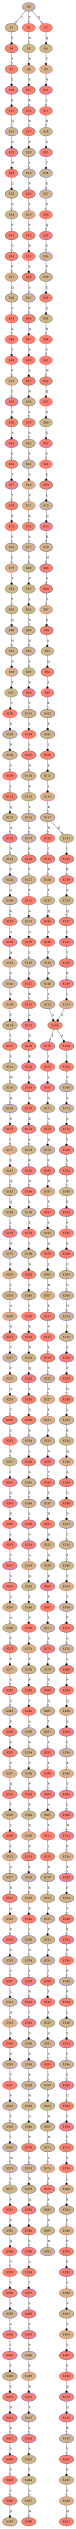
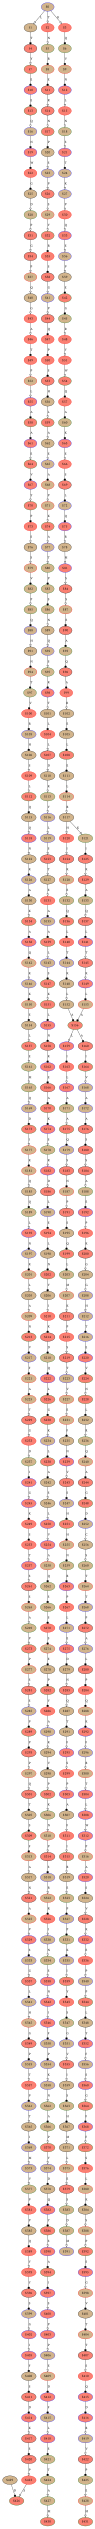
  strict digraph {
    fontname="PT Serif"
    node [color=blue fillcolor=tan fontname="PT Serif" style=filled]
    edge [arrowhead=onormal fontname="PT Serif"]
    S1 [color=black]
    S0
    S2 [color=red fillcolor=salmon]
    S3 [color=red fillcolor=salmon]
    S4 [color=black fillcolor=salmon]
    S5 [color=darkgreen]
    S6 [color=darkgreen]
    S7 [color=darkgreen fillcolor=salmon]
    S8 [color=red]
    S9 [color=red]
    S10 [fillcolor=salmon]
    S11 [color=black fillcolor=salmon]
    S12 [fillcolor=salmon]
    S13 [color=darkgreen fillcolor=salmon]
    S14 [color=black fillcolor=salmon]
    S15 [color=red fillcolor=salmon]
    S16
    S17 [color=darkgreen fillcolor=salmon]
    S18 [color=darkgreen]
    S19 [fillcolor=salmon]
    S20 [color=black]
    S21 [fillcolor=salmon]
    S22 [color=red fillcolor=salmon]
    S23
    S24
    S25 [color=black]
    S26 [color=black fillcolor=salmon]
    S27
    S28 [color=darkgreen]
    S29 [color=red]
    S30 [color=red fillcolor=salmon]
    S31 [color=black fillcolor=salmon]
    S32 [color=darkgreen fillcolor=salmon]
    S33 [fillcolor=salmon]
    S34 [color=black fillcolor=salmon]
    S35 [color=red fillcolor=salmon]
    S36
    S37 [color=red]
    S38 [color=black fillcolor=salmon]
    S39 [color=black]
    S40 [color=black]
    S41
    S42 [color=darkgreen fillcolor=salmon]
    S43 [color=red fillcolor=salmon]
    S44 [color=black fillcolor=salmon]
    S45 [color=darkgreen]
    S46 [color=red fillcolor=salmon]
    S47 [color=red fillcolor=salmon]
    S48 [color=red fillcolor=salmon]
    S49 [color=red fillcolor=salmon]
    S50 [color=red fillcolor=salmon]
    S51 [color=red fillcolor=salmon]
    S52 [color=red]
    S53 [color=black fillcolor=salmon]
    S54 [color=darkgreen fillcolor=salmon]
    S55 [fillcolor=salmon]
    S56 [color=black]
    S57 [color=red fillcolor=salmon]
    S58 [color=darkgreen fillcolor=salmon]
    S59 [color=darkgreen fillcolor=salmon]
    S60 [color=darkgreen]
    S61 [fillcolor=salmon]
    S62 [color=black]
    S63 [fillcolor=salmon]
    S64 [color=darkgreen fillcolor=salmon]
    S65
    S66 [color=red fillcolor=salmon]
    S67 [fillcolor=salmon]
    S68 [color=red]
    S69 [color=black fillcolor=salmon]
    S70 [color=darkgreen fillcolor=salmon]
    S71 [color=red]
    S72
    S73 [color=red fillcolor=salmon]
    S74 [color=darkgreen fillcolor=salmon]
    S75 [fillcolor=salmon]
    S76 [color=black]
    S77
    S78 [color=black]
    S79 [color=red]
    S80 [color=darkgreen]
    S81 [fillcolor=salmon]
    S82 [color=darkgreen]
    S83 [color=darkgreen]
    S84 [color=black fillcolor=salmon]
    S85 [color=darkgreen]
    S86 [color=darkgreen]
    S87 [color=red]
    S88
    S89 [color=black]
    S90 [color=black fillcolor=salmon]
    S91 [color=black]
    S92
    S93 [color=darkgreen]
    S94 [color=red]
    S95 [color=darkgreen]
    S96 [color=black fillcolor=salmon]
    S97 [color=darkgreen]
    S98 [fillcolor=salmon]
    S99 [color=red fillcolor=salmon]
    S100 [color=red fillcolor=salmon]
    S101 [color=black]
    S102 [color=black]
    S103
    S104 [color=red fillcolor=salmon]
    S105 [color=black]
    S106 [color=black]
    S107 [color=black fillcolor=salmon]
    S108 [color=darkgreen fillcolor=salmon]
    S109 [color=red fillcolor=salmon]
    S110 [color=black]
    S111 [color=black]
    S112 [color=darkgreen fillcolor=salmon]
    S113 [color=darkgreen]
    S114 [color=red]
    S115 [color=black]
    S116
    S117 [color=black]
    S118 [fillcolor=salmon]
    S119
    S120 [color=red fillcolor=salmon]
    S121 [color=darkgreen]
    S122 [color=black]
    S123 [color=black fillcolor=salmon]
    S124 [color=black fillcolor=salmon]
    S125 [color=black fillcolor=salmon]
    S126
    S127 [color=black]
    S128 [color=red]
    S129 [color=black fillcolor=salmon]
    S130 [color=black]
    S131 [color=red fillcolor=salmon]
    S132 [color=darkgreen]
    S133 [color=darkgreen]
    S134 [color=darkgreen fillcolor=salmon]
    S135
    S136 [color=darkgreen fillcolor=salmon]
    S137 [color=black fillcolor=salmon]
    S138 [fillcolor=salmon]
    S139 [color=darkgreen fillcolor=salmon]
    S140 [color=red fillcolor=salmon]
    S141 [fillcolor=salmon]
    S142 [color=red]
    S143
    S144
    S145 [color=black fillcolor=salmon]
    S146
    S147 [color=darkgreen fillcolor=salmon]
    S148 [color=black]
    S149 [fillcolor=salmon]
    S150 [color=red]
    S151 [color=darkgreen fillcolor=salmon]
    S152 [color=black]
    S153 [color=red]
    S154 [color=black]
    S155 [fillcolor=salmon]
    S156 [color=darkgreen fillcolor=salmon]
    S157 [color=darkgreen fillcolor=salmon]
    S158 [color=black fillcolor=salmon]
    S159 [fillcolor=salmon]
    S160 [color=black fillcolor=salmon]
    S161 [color=darkgreen]
    S162 [fillcolor=salmon]
    S163 [color=red fillcolor=salmon]
    S164 [color=darkgreen fillcolor=salmon]
    S165 [color=darkgreen]
    S166 [color=black fillcolor=salmon]
    S167 [fillcolor=salmon]
    S168
    S169
    S170 [color=darkgreen fillcolor=salmon]
    S171 [color=darkgreen]
    S172
    S173 [color=darkgreen fillcolor=salmon]
    S174 [fillcolor=salmon]
    S175 [color=darkgreen fillcolor=salmon]
    S176 [color=black fillcolor=salmon]
    S177 [color=red]
    S178 [color=darkgreen]
    S179
    S180 [color=black fillcolor=salmon]
    S181 [color=red]
    S182 [fillcolor=salmon]
    S183 [color=black fillcolor=salmon]
    S184 [color=black fillcolor=salmon]
    S185 [color=black]
    S186 [color=black fillcolor=salmon]
    S187 [color=red]
    S188 [color=darkgreen]
    S189 [color=darkgreen]
    S190
    S191 [color=black fillcolor=salmon]
    S192 [fillcolor=salmon]
    S193 [fillcolor=salmon]
    S194 [color=red fillcolor=salmon]
    S195 [color=black]
    S196 [color=red fillcolor=salmon]
    S197
    S198 [color=black]
    S199 [color=darkgreen fillcolor=salmon]
    S200 [color=black fillcolor=salmon]
    S201 [color=red]
    S202 [color=darkgreen fillcolor=salmon]
    S203 [color=darkgreen]
    S204 [color=black]
    S205 [color=black]
    S206 [color=black]
    S207 [color=red]
    S208
    S209 [color=red]
    S210 [color=red fillcolor=salmon]
    S211 [color=black fillcolor=salmon]
    S212
    S213 [color=darkgreen fillcolor=salmon]
    S214 [color=black fillcolor=salmon]
    S215 [color=red fillcolor=salmon]
-   S216 [color=black]
+   S216
    S217
    S218 [color=darkgreen]
    S219 [color=black fillcolor=salmon]
    S220 [fillcolor=salmon]
    S221 [color=red]
    S222 [fillcolor=salmon]
    S223
    S224 [color=darkgreen fillcolor=salmon]
    S225 [color=red]
    S226 [color=darkgreen fillcolor=salmon]
    S227 [color=red]
    S228 [color=darkgreen fillcolor=salmon]
    S229 [color=black fillcolor=salmon]
    S230 [color=darkgreen fillcolor=salmon]
    S231 [color=red]
    S232 [color=black]
    S233 [color=red fillcolor=salmon]
    S234
    S235 [color=black]
    S236 [color=darkgreen]
    S237 [color=darkgreen]
    S238 [color=darkgreen fillcolor=salmon]
    S239 [fillcolor=salmon]
    S240 [color=red]
    S241 [fillcolor=salmon]
    S242 [color=black]
    S243 [color=black fillcolor=salmon]
    S244 [color=black fillcolor=salmon]
    S245 [fillcolor=salmon]
    S246 [color=black]
    S247
    S248 [color=darkgreen fillcolor=salmon]
    S249 [color=red fillcolor=salmon]
    S250 [fillcolor=salmon]
    S251 [color=darkgreen fillcolor=salmon]
    S252
    S253 [color=red fillcolor=salmon]
    S254 [fillcolor=salmon]
    S255 [color=red]
    S256 [color=black]
    S257 [fillcolor=salmon]
    S258 [color=red]
    S259 [color=darkgreen]
    S260 [color=darkgreen]
    S261 [color=black fillcolor=salmon]
    S262 [color=darkgreen]
    S263 [fillcolor=salmon]
    S264 [color=red]
    S265 [color=red]
    S266 [color=darkgreen]
    S267 [color=red fillcolor=salmon]
    S268
    S269 [color=darkgreen]
    S270 [color=red fillcolor=salmon]
    S271
    S272 [color=black fillcolor=salmon]
    S273 [color=darkgreen fillcolor=salmon]
    S274 [color=red]
    S275 [fillcolor=salmon]
    S276
    S277 [color=red]
    S278 [color=black]
    S279 [color=black]
    S280 [color=black fillcolor=salmon]
    S281 [color=black fillcolor=salmon]
    S282 [color=darkgreen fillcolor=salmon]
    S283 [color=black fillcolor=salmon]
    S284 [color=red fillcolor=salmon]
    S285
    S286 [color=red fillcolor=salmon]
    S287 [color=black]
    S288 [color=red]
    S289 [color=darkgreen fillcolor=salmon]
    S290
    S291 [color=black]
    S292 [fillcolor=salmon]
    S293 [color=black fillcolor=salmon]
    S294 [color=black]
    S295 [fillcolor=salmon]
    S296
    S297 [color=red]
    S298 [color=black]
    S299 [color=red fillcolor=salmon]
    S300 [color=red]
    S301 [color=black fillcolor=salmon]
    S302 [color=darkgreen fillcolor=salmon]
    S303 [fillcolor=salmon]
    S304 [fillcolor=salmon]
    S305 [color=black]
    S306 [color=darkgreen]
    S307 [color=black]
    S308 [fillcolor=salmon]
    S309 [color=darkgreen fillcolor=salmon]
    S310 [color=red]
    S311 [color=red fillcolor=salmon]
    S312 [fillcolor=salmon]
    S313 [color=red]
    S314 [color=black fillcolor=salmon]
    S315 [color=darkgreen fillcolor=salmon]
    S316 [color=red]
    S317 [color=black]
    S318
    S319 [color=black]
    S320 [fillcolor=salmon]
    S321 [color=black fillcolor=salmon]
    S322 [color=red]
    S323 [color=darkgreen]
    S324 [color=black]
    S325 [color=red]
    S326 [color=red fillcolor=salmon]
    S327
    S328 [color=black fillcolor=salmon]
    S329 [fillcolor=salmon]
    S330
    S331 [color=darkgreen]
    S332 [fillcolor=salmon]
    S333
    S334 [color=darkgreen]
    S335
    S336 [color=red fillcolor=salmon]
    S337 [color=black fillcolor=salmon]
    S338 [fillcolor=salmon]
    S339 [color=darkgreen fillcolor=salmon]
    S340
    S341
    S342 [fillcolor=salmon]
    S343 [color=red fillcolor=salmon]
    S344 [color=darkgreen fillcolor=salmon]
    S345 [color=red]
    S346 [fillcolor=salmon]
    S347 [color=darkgreen]
    S348 [color=black]
    S349 [color=black fillcolor=salmon]
    S350
    S351
    S352 [fillcolor=salmon]
    S353
    S354
    S355 [color=black fillcolor=salmon]
    S356
    S357 [color=red fillcolor=salmon]
    S358
    S359 [color=black]
    S360 [fillcolor=salmon]
    S361
    S362 [color=darkgreen]
    S363 [color=darkgreen]
    S364 [color=darkgreen fillcolor=salmon]
    S365 [color=black]
    S366 [color=darkgreen]
    S367 [color=black]
    S368 [fillcolor=salmon]
    S369
    S370 [color=darkgreen fillcolor=salmon]
    S371 [color=black]
    S372 [color=darkgreen fillcolor=salmon]
    S373
    S374
    S375 [color=red]
    S376 [color=red fillcolor=salmon]
    S377 [color=darkgreen]
    S378 [color=black]
    S379 [color=black fillcolor=salmon]
    S380 [color=red]
    S381 [color=red fillcolor=salmon]
    S382 [fillcolor=salmon]
    S383 [color=darkgreen]
    S384 [color=black]
    S385 [color=black]
    S386 [color=darkgreen fillcolor=salmon]
    S387 [color=darkgreen]
    S388 [color=red]
    S389 [color=red fillcolor=salmon]
    S390 [fillcolor=salmon]
    S391
    S392 [color=darkgreen fillcolor=salmon]
    S393 [color=red fillcolor=salmon]
    S394 [color=darkgreen fillcolor=salmon]
    S395 [fillcolor=salmon]
    S396 [color=black fillcolor=salmon]
    S397 [fillcolor=salmon]
    S398 [color=red]
    S399
    S400 [fillcolor=salmon]
    S401 [color=black]
    S402 [fillcolor=salmon]
    S403 [fillcolor=salmon]
    S404 [color=red]
    S405 [fillcolor=salmon]
    S406
    S407 [color=black fillcolor=salmon]
    S408 [color=black]
    S409 [color=red]
    S410 [color=red fillcolor=salmon]
    S411 [color=black fillcolor=salmon]
    S412 [fillcolor=salmon]
    S413 [fillcolor=salmon]
    S414 [fillcolor=salmon]
    S415
    S416 [fillcolor=salmon]
    S417 [color=black fillcolor=salmon]
    S418 [fillcolor=salmon]
    S419
    S420 [color=black fillcolor=salmon]
    S421 [color=darkgreen]
    S422 [color=black fillcolor=salmon]
    S423 [color=red fillcolor=salmon]
    S424 [color=darkgreen]
    S425 [color=darkgreen]
    S426 [color=darkgreen fillcolor=salmon]
    S427 [color=darkgreen]
    S428 [color=red]
    S429 [color=black]
    S430 [color=darkgreen fillcolor=salmon]
    S431 [color=darkgreen fillcolor=salmon]
    S1 -> S4 [arrowhead=dot label=T]
    S0 -> S1 [label=L]
    S0 -> S2 [label=T]
    S0 -> S3 [label=K]
    S2 -> S5 [label=N]
    S3 -> S6 [arrowhead=dot label=Q]
    S4 -> S7 [label=Y]
    S5 -> S8 [arrowhead=dot label=R]
    S6 -> S9 [arrowhead=dot label=V]
    S7 -> S10 [arrowhead=dot label=E]
    S8 -> S11 [arrowhead=dot label=E]
    S9 -> S12 [arrowhead=dot label=N]
    S10 -> S13 [arrowhead=dot label=E]
    S11 -> S14 [label=R]
    S12 -> S15 [label=L]
    S13 -> S16 [label=Q]
    S14 -> S17 [label=N]
    S15 -> S18 [label=N]
    S16 -> S19 [arrowhead=dot label=N]
    S17 -> S20 [arrowhead=dot label=P]
-   S18 -> S21 [arrowhead=dot label=S]
+   S18 -> S21 [label=S]
    S19 -> S22 [arrowhead=dot label=W]
    S20 -> S23 [label=S]
    S21 -> S24 [arrowhead=dot label=T]
    S22 -> S25 [arrowhead=dot label=G]
    S23 -> S26 [label=P]
    S24 -> S27 [label=K]
    S25 -> S28 [label=D]
    S26 -> S29 [label=S]
    S27 -> S30 [label=P]
    S28 -> S31 [label=P]
    S29 -> S32 [label=Y]
    S30 -> S33 [label=Q]
    S31 -> S34 [label=G]
    S32 -> S35 [arrowhead=dot label=R]
    S33 -> S36 [label=E]
    S34 -> S37 [label=P]
    S35 -> S38 [arrowhead=dot label=S]
    S36 -> S39 [label=P]
    S37 -> S40 [label=Q]
    S38 -> S41 [label=G]
    S39 -> S42 [arrowhead=dot label=E]
    S40 -> S43 [label=G]
    S41 -> S44 [label=P]
    S42 -> S45 [arrowhead=dot label=G]
    S43 -> S46 [label=A]
    S44 -> S47 [arrowhead=dot label=Q]
    S45 -> S48 [label=R]
    S46 -> S49 [arrowhead=dot label=T]
    S47 -> S50 [arrowhead=dot label=P]
    S48 -> S51 [label=Y]
    S49 -> S52 [label=P]
    S50 -> S53 [arrowhead=dot label=S]
    S51 -> S54 [label=W]
    S52 -> S55 [label=L]
    S53 -> S56 [arrowhead=dot label=H]
    S54 -> S57 [arrowhead=dot label=Q]
    S55 -> S58 [arrowhead=dot label=A]
    S56 -> S59 [label=L]
    S57 -> S60 [arrowhead=dot label=A]
    S58 -> S61 [arrowhead=dot label=A]
    S59 -> S62 [label=A]
    S60 -> S63 [arrowhead=dot label=K]
    S61 -> S64 [label=E]
    S62 -> S65 [label=E]
    S63 -> S66 [label=E]
    S64 -> S67 [arrowhead=dot label=V]
    S65 -> S68 [arrowhead=dot label=A]
    S66 -> S69 [arrowhead=dot label=S]
    S67 -> S70 [label=Y]
    S68 -> S71 [label=P]
    S69 -> S72 [arrowhead=dot label=L]
    S70 -> S73 [arrowhead=dot label=P]
    S71 -> S74 [label=K]
    S72 -> S75 [arrowhead=dot label=Q]
    S73 -> S76 [label=S]
    S74 -> S77 [label=A]
    S75 -> S78 [label=R]
    S76 -> S79 [label=S]
    S77 -> S80 [label=T]
    S78 -> S81 [label=M]
    S79 -> S82 [arrowhead=dot label=V]
    S80 -> S83 [arrowhead=dot label=P]
    S81 -> S84 [label=S]
    S82 -> S85 [label=P]
    S83 -> S86 [arrowhead=dot label=S]
    S84 -> S87 [label=S]
    S85 -> S88 [arrowhead=dot label=Q]
    S86 -> S89 [label=N]
    S87 -> S90 [arrowhead=dot label=E]
    S88 -> S91 [label=H]
    S89 -> S92 [label=Q]
    S90 -> S93 [arrowhead=dot label=A]
    S91 -> S94 [arrowhead=dot label=N]
    S92 -> S95 [label=S]
    S93 -> S96 [arrowhead=dot label=Q]
    S94 -> S97 [arrowhead=dot label=T]
    S95 -> S98 [arrowhead=dot label=K]
    S96 -> S99 [arrowhead=dot label=A]
    S97 -> S100 [arrowhead=dot label=V]
    S98 -> S101 [label=T]
    S99 -> S102 [label=R]
    S100 -> S103 [arrowhead=dot label=R]
    S101 -> S104 [arrowhead=dot label=L]
    S102 -> S105 [arrowhead=dot label=E]
    S103 -> S106 [arrowhead=dot label=H]
    S104 -> S107 [label=L]
    S105 -> S108 [arrowhead=dot label=L]
    S106 -> S109 [label=S]
    S107 -> S110 [label=D]
    S108 -> S111 [arrowhead=dot label=E]
    S109 -> S112 [label=L]
    S110 -> S113 [label=K]
    S111 -> S114 [arrowhead=dot label=L]
    S112 -> S115 [arrowhead=dot label=Q]
    S113 -> S116 [label=Y]
    S114 -> S117 [label=R]
    S115 -> S118 [label=Q]
    S116 -> S119 [label=L]
    S117 -> S120 [label=H]
    S117 -> S121 [label=K]
    S118 -> S122 [label=N]
    S119 -> S123 [label=S]
    S120 -> S124 [label=I]
    S121 -> S125 [arrowhead=dot label=I]
    S122 -> S126 [arrowhead=dot label=K]
    S123 -> S127 [label=T]
    S124 -> S128 [label=K]
    S125 -> S129 [label=K]
    S126 -> S130 [arrowhead=dot label=A]
    S127 -> S131 [label=E]
    S128 -> S132 [label=E]
    S129 -> S133 [arrowhead=dot label=A]
    S130 -> S134 [label=K]
    S131 -> S135 [arrowhead=dot label=A]
    S132 -> S136 [arrowhead=dot label=Q]
    S133 -> S137 [label=Q]
    S134 -> S138 [arrowhead=dot label=A]
    S135 -> S139 [arrowhead=dot label=A]
    S136 -> S140 [arrowhead=dot label=L]
    S137 -> S141 [arrowhead=dot label=L]
    S138 -> S142 [arrowhead=dot label=Q]
    S139 -> S143 [label=L]
    S140 -> S144 [arrowhead=dot label=T]
    S141 -> S145 [label=T]
    S142 -> S146 [label=K]
    S143 -> S147 [arrowhead=dot label=S]
    S144 -> S148 [arrowhead=dot label=K]
    S145 -> S149 [label=K]
    S146 -> S150 [arrowhead=dot label=K]
    S147 -> S151 [label=K]
    S148 -> S152 [label=L]
    S149 -> S153 [arrowhead=dot label=L]
    S150 -> S154 [arrowhead=dot label=E]
    S151 -> S155 [arrowhead=dot label=L]
    S152 -> S156 [arrowhead=dot label=A]
    S153 -> S156 [arrowhead=dot label=A]
    S154 -> S157 [label=L]
    S155 -> S158 [arrowhead=dot label=N]
    S156 -> S159 [label=L]
    S156 -> S160 [arrowhead=dot label=A]
    S157 -> S161 [label=E]
    S158 -> S162 [arrowhead=dot label=K]
    S159 -> S163 [arrowhead=dot label=I]
    S160 -> S164 [arrowhead=dot label=I]
    S161 -> S165 [label=M]
    S162 -> S166 [arrowhead=dot label=E]
-   S163 -> S167 [arrowhead=dot label=L]
+   S163 -> S167 [label=L]
    S164 -> S168 [label=V]
    S165 -> S169 [label=Q]
    S166 -> S170 [arrowhead=dot label=A]
    S167 -> S171 [arrowhead=dot label=A]
    S168 -> S172 [arrowhead=dot label=A]
    S169 -> S173 [arrowhead=dot label=D]
    S170 -> S174 [arrowhead=dot label=K]
    S171 -> S175 [label=A]
    S172 -> S176 [arrowhead=dot label=A]
    S173 -> S177 [label=I]
    S174 -> S178 [label=S]
    S175 -> S179 [arrowhead=dot label=Q]
    S176 -> S180 [arrowhead=dot label=S]
    S177 -> S181 [arrowhead=dot label=K]
    S178 -> S182 [label=R]
    S179 -> S183 [label=S]
    S180 -> S184 [label=S]
    S181 -> S185 [label=Q]
    S182 -> S186 [label=D]
    S183 -> S187 [arrowhead=dot label=N]
    S184 -> S188 [label=A]
    S185 -> S189 [arrowhead=dot label=Q]
    S186 -> S190 [arrowhead=dot label=L]
    S187 -> S191 [label=P]
    S188 -> S192 [arrowhead=dot label=E]
    S189 -> S193 [label=L]
    S190 -> S194 [arrowhead=dot label=E]
    S191 -> S195 [arrowhead=dot label=S]
    S192 -> S196 [label=P]
    S193 -> S197 [arrowhead=dot label=N]
    S194 -> S198 [arrowhead=dot label=L]
    S195 -> S199 [arrowhead=dot label=Q]
    S196 -> S200 [arrowhead=dot label=K]
    S197 -> S201 [arrowhead=dot label=K]
    S198 -> S202 [arrowhead=dot label=N]
    S199 -> S203 [arrowhead=dot label=L]
    S200 -> S204 [label=G]
    S201 -> S205 [label=L]
    S202 -> S206 [arrowhead=dot label=Y]
    S203 -> S207 [label=M]
    S204 -> S208 [label=G]
    S205 -> S209 [label=A]
    S206 -> S210 [label=I]
    S207 -> S211 [label=K]
    S208 -> S212 [label=H]
    S209 -> S213 [arrowhead=dot label=N]
    S210 -> S214 [arrowhead=dot label=K]
    S211 -> S215 [label=P]
    S212 -> S216 [arrowhead=dot label=T]
    S213 -> S217 [arrowhead=dot label=V]
    S214 -> S218 [arrowhead=dot label=D]
    S215 -> S219 [label=S]
    S216 -> S220 [arrowhead=dot label=E]
    S217 -> S221 [arrowhead=dot label=F]
    S218 -> S222 [arrowhead=dot label=Q]
    S219 -> S223 [label=T]
    S220 -> S224 [arrowhead=dot label=V]
    S221 -> S225 [arrowhead=dot label=A]
    S222 -> S226 [arrowhead=dot label=L]
    S223 -> S227 [label=V]
    S224 -> S228 [label=N]
    S225 -> S229 [label=T]
    S226 -> S230 [arrowhead=dot label=G]
    S227 -> S231 [label=E]
    S228 -> S232 [arrowhead=dot label=L]
    S229 -> S233 [label=G]
    S230 -> S234 [label=K]
    S231 -> S235 [arrowhead=dot label=F]
    S232 -> S236 [label=R]
    S233 -> S237 [label=D]
    S234 -> S238 [arrowhead=dot label=L]
    S235 -> S239 [arrowhead=dot label=N]
    S236 -> S240 [arrowhead=dot label=Q]
    S237 -> S241 [arrowhead=dot label=I]
    S238 -> S242 [arrowhead=dot label=A]
    S239 -> S243 [label=V]
    S240 -> S244 [arrowhead=dot label=A]
    S241 -> S245 [label=G]
    S242 -> S246 [label=S]
    S243 -> S247 [arrowhead=dot label=S]
    S244 -> S248 [arrowhead=dot label=G]
    S245 -> S249 [arrowhead=dot label=K]
    S246 -> S250 [label=L]
    S247 -> S251 [arrowhead=dot label=H]
    S248 -> S252 [arrowhead=dot label=D]
    S249 -> S253 [arrowhead=dot label=S]
    S250 -> S254 [label=V]
    S251 -> S255 [arrowhead=dot label=H]
    S252 -> S256 [label=C]
    S253 -> S257 [label=T]
    S254 -> S258 [label=A]
    S255 -> S259 [arrowhead=dot label=N]
    S256 -> S260 [label=S]
    S257 -> S261 [label=S]
    S258 -> S262 [arrowhead=dot label=Q]
    S259 -> S263 [arrowhead=dot label=R]
    S260 -> S264 [arrowhead=dot label=T]
    S261 -> S265 [arrowhead=dot label=S]
    S262 -> S266 [arrowhead=dot label=S]
    S263 -> S267 [arrowhead=dot label=P]
    S264 -> S268 [arrowhead=dot label=T]
    S265 -> S269 [label=A]
    S266 -> S270 [arrowhead=dot label=S]
    S267 -> S271 [arrowhead=dot label=L]
    S268 -> S272 [arrowhead=dot label=P]
    S269 -> S273 [label=P]
    S270 -> S274 [arrowhead=dot label=S]
    S271 -> S275 [label=E]
    S272 -> S276 [label=A]
    S273 -> S277 [arrowhead=dot label=P]
    S274 -> S278 [arrowhead=dot label=E]
    S275 -> S279 [arrowhead=dot label=D]
    S276 -> S280 [arrowhead=dot label=L]
    S277 -> S281 [label=S]
    S278 -> S282 [arrowhead=dot label=P]
    S279 -> S283 [label=N]
    S280 -> S284 [arrowhead=dot label=P]
    S281 -> S285 [label=S]
    S282 -> S286 [arrowhead=dot label=Y]
    S283 -> S287 [label=Q]
    S284 -> S288 [arrowhead=dot label=Q]
    S285 -> S289 [arrowhead=dot label=P]
    S286 -> S290 [label=A]
    S287 -> S291 [arrowhead=dot label=T]
    S288 -> S292 [arrowhead=dot label=K]
    S289 -> S293 [arrowhead=dot label=P]
    S290 -> S294 [label=K]
    S291 -> S295 [label=F]
    S292 -> S296 [label=F]
    S293 -> S297 [label=P]
    S294 -> S298 [arrowhead=dot label=V]
    S295 -> S299 [label=S]
    S296 -> S300 [label=R]
    S297 -> S301 [label=Q]
    S298 -> S302 [label=P]
    S299 -> S303 [label=P]
    S300 -> S304 [label=T]
    S301 -> S305 [arrowhead=dot label=T]
    S302 -> S306 [label=K]
    S303 -> S307 [arrowhead=dot label=A]
    S304 -> S308 [label=L]
    S305 -> S309 [arrowhead=dot label=S]
    S306 -> S310 [label=N]
    S307 -> S311 [label=F]
    S308 -> S312 [label=W]
    S309 -> S313 [arrowhead=dot label=F]
    S310 -> S314 [label=P]
    S311 -> S315 [label=I]
    S312 -> S316 [label=P]
    S313 -> S317 [label=A]
    S314 -> S318 [arrowhead=dot label=S]
    S315 -> S319 [label=R]
    S316 -> S320 [label=A]
    S317 -> S321 [label=N]
    S318 -> S322 [label=R]
    S319 -> S323 [label=E]
    S320 -> S324 [arrowhead=dot label=S]
    S321 -> S325 [arrowhead=dot label=A]
    S322 -> S326 [arrowhead=dot label=R]
    S323 -> S327 [arrowhead=dot label=P]
    S324 -> S328 [label=V]
    S325 -> S329 [label=P]
    S326 -> S330 [label=I]
    S327 -> S331 [arrowhead=dot label=P]
    S328 -> S332 [label=K]
    S329 -> S333 [arrowhead=dot label=S]
    S330 -> S334 [label=N]
    S331 -> S335 [arrowhead=dot label=K]
    S332 -> S336 [label=E]
    S333 -> S337 [label=G]
    S334 -> S338 [label=S]
    S335 -> S339 [label=I]
    S336 -> S340 [label=P]
    S337 -> S341 [arrowhead=dot label=L]
    S338 -> S342 [label=N]
    S339 -> S343 [arrowhead=dot label=Y]
    S340 -> S344 [label=P]
    S341 -> S345 [label=H]
    S342 -> S346 [label=I]
    S343 -> S347 [arrowhead=dot label=S]
    S344 -> S348 [arrowhead=dot label=L]
    S345 -> S349 [arrowhead=dot label=G]
    S346 -> S350 [arrowhead=dot label=F]
    S347 -> S351 [arrowhead=dot label=G]
    S348 -> S352 [arrowhead=dot label=Y]
    S349 -> S353 [arrowhead=dot label=P]
    S350 -> S354 [arrowhead=dot label=P]
    S351 -> S355 [label=V]
    S352 -> S356 [label=F]
    S353 -> S357 [label=T]
    S354 -> S358 [label=K]
    S355 -> S359 [label=I]
    S356 -> S360 [label=S]
    S357 -> S361 [arrowhead=dot label=P]
    S358 -> S362 [label=N]
    S359 -> S363 [arrowhead=dot label=S]
    S360 -> S364 [label=G]
    S361 -> S365 [label=T]
    S362 -> S366 [arrowhead=dot label=A]
    S363 -> S367 [arrowhead=dot label=H]
    S364 -> S368 [arrowhead=dot label=F]
    S365 -> S369 [arrowhead=dot label=I]
    S366 -> S370 [label=P]
    S367 -> S371 [label=M]
    S368 -> S372 [label=F]
    S369 -> S373 [label=M]
    S370 -> S374 [label=Y]
    S371 -> S375 [label=L]
    S372 -> S376 [arrowhead=dot label=S]
    S373 -> S377 [label=V]
    S374 -> S378 [arrowhead=dot label=D]
    S375 -> S379 [label=E]
    S376 -> S380 [arrowhead=dot label=L]
    S377 -> S381 [arrowhead=dot label=P]
    S378 -> S382 [arrowhead=dot label=Q]
    S379 -> S383 [label=S]
    S380 -> S384 [arrowhead=dot label=K]
    S381 -> S385 [arrowhead=dot label=P]
    S382 -> S386 [arrowhead=dot label=Y]
    S383 -> S387 [label=D]
    S384 -> S388 [label=S]
    S385 -> S389 [arrowhead=dot label=Q]
    S386 -> S390 [label=S]
    S387 -> S391 [label=M]
    S388 -> S392 [label=P]
    S389 -> S393 [label=Y]
    S390 -> S394 [arrowhead=dot label=A]
    S392 -> S395 [arrowhead=dot label=S]
    S393 -> S396 [arrowhead=dot label=Y]
    S394 -> S397 [arrowhead=dot label=I]
    S395 -> S398 [label=G]
    S396 -> S399 [arrowhead=dot label=S]
    S397 -> S400 [label=S]
    S398 -> S401 [arrowhead=dot label=V]
    S399 -> S402 [label=G]
    S400 -> S403 [label=P]
    S401 -> S404 [arrowhead=dot label=T]
    S402 -> S405 [label=I]
    S403 -> S406 [label=P]
    S404 -> S407 [arrowhead=dot label=T]
    S405 -> S408 [arrowhead=dot label=F]
    S406 -> S409 [label=E]
    S407 -> S410 [label=S]
    S408 -> S411 [arrowhead=dot label=S]
    S409 -> S412 [arrowhead=dot label=D]
    S410 -> S413 [arrowhead=dot label=Q]
    S411 -> S414 [arrowhead=dot label=D]
    S412 -> S415 [arrowhead=dot label=F]
    S413 -> S416 [arrowhead=dot label=D]
    S414 -> S417 [label=K]
    S415 -> S418 [label=L]
    S416 -> S419 [label=R]
    S417 -> S420 [arrowhead=dot label=S]
    S418 -> S421 [arrowhead=dot label=S]
    S419 -> S422 [label=V]
    S420 -> S423 [label=P]
    S421 -> S424 [arrowhead=dot label=T]
    S422 -> S425 [arrowhead=dot label=P]
    S423 -> S426 [label=S]
    S424 -> S427 [label=A]
    S425 -> S428 [label=E]
-   S426 -> S429 [arrowhead=dot label=D]
+   S429 -> S426 [arrowhead=dot label=D]
    S427 -> S430 [label=M]
    S428 -> S431 [label=M]
  }
